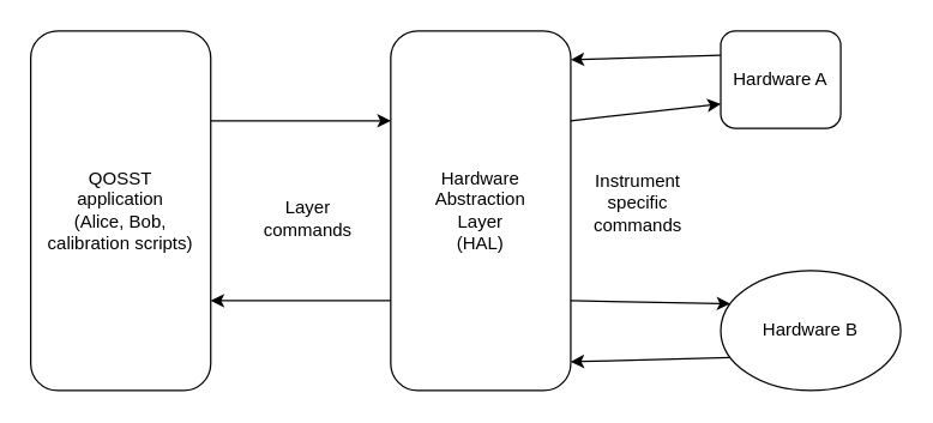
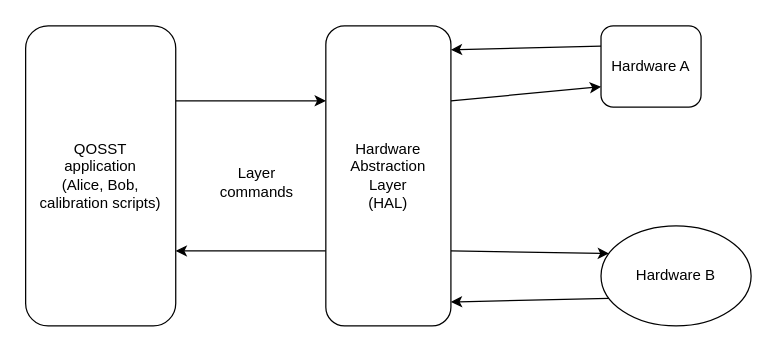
  <mxCell id="0" />
  <mxCell id="1" parent="0" />
  <mxCell id="2" style="edgeStyle=none;html=1;exitX=0;exitY=0.75;exitDx=0;exitDy=0;entryX=1;entryY=0.75;entryDx=0;entryDy=0;" edge="1" parent="1" source="5" target="11"><mxGeometry relative="1" as="geometry" /></mxCell>
  <mxCell id="3" style="edgeStyle=none;html=1;exitX=1;exitY=0.75;exitDx=0;exitDy=0;exitPerimeter=0;entryX=0;entryY=0.25;entryDx=0;entryDy=0;" edge="1" parent="1" source="5" target="9"><mxGeometry relative="1" as="geometry" /></mxCell>
  <mxCell id="4" style="edgeStyle=none;html=1;exitX=1;exitY=0.25;exitDx=0;exitDy=0;exitPerimeter=0;entryX=0;entryY=0.75;entryDx=0;entryDy=0;" edge="1" parent="1" source="5" target="7"><mxGeometry relative="1" as="geometry" /></mxCell>
- <mxCell id="5" value="Hardware&lt;br&gt;Abstraction&lt;br&gt;Layer&lt;br&gt;(HAL)" style="rounded=1;whiteSpace=wrap;html=1;points=[[0,0,0,0,0],[0,0.25,0,0,0],[0,0.5,0,0,0],[0,0.75,0,0,0],[0,1,0,0,0],[0.25,0,0,0,0],[0.25,1,0,0,0],[0.5,0,0,0,0],[0.5,1,0,0,0],[0.75,0,0,0,0],[0.75,1,0,0,0],[1,0,0,0,0],[1,0.08,0,0,0],[1,0.15,0,0,0],[1,0.23,0,0,0],[1,0.25,0,0,0],[1,0.31,0,0,0],[1,0.38,0,0,0],[1,0.46,0,0,0],[1,0.5,0,0,0],[1,0.54,0,0,0],[1,0.62,0,0,0],[1,0.69,0,0,0],[1,0.75,0,0,0],[1,0.77,0,0,0],[1,0.85,0,0,0],[1,0.92,0,0,0],[1,1,0,0,0]];" vertex="1" parent="1"><mxGeometry x="260" y="20" width="120" height="240" as="geometry" /></mxCell>
+ <mxCell id="5" value="Hardware&lt;br&gt;Abstraction&lt;br&gt;Layer&lt;br&gt;(HAL)" style="rounded=1;whiteSpace=wrap;html=1;points=[[0,0,0,0,0],[0,0.25,0,0,0],[0,0.5,0,0,0],[0,0.75,0,0,0],[0,1,0,0,0],[0.25,0,0,0,0],[0.25,1,0,0,0],[0.5,0,0,0,0],[0.5,1,0,0,0],[0.75,0,0,0,0],[0.75,1,0,0,0],[1,0,0,0,0],[1,0.08,0,0,0],[1,0.15,0,0,0],[1,0.23,0,0,0],[1,0.25,0,0,0],[1,0.31,0,0,0],[1,0.38,0,0,0],[1,0.46,0,0,0],[1,0.5,0,0,0],[1,0.54,0,0,0],[1,0.62,0,0,0],[1,0.69,0,0,0],[1,0.75,0,0,0],[1,0.77,0,0,0],[1,0.85,0,0,0],[1,0.92,0,0,0],[1,1,0,0,0]];" vertex="1" parent="1"><mxGeometry x="260" y="20" width="100" height="240" as="geometry" /></mxCell>
  <mxCell id="6" style="edgeStyle=none;html=1;exitX=0;exitY=0.25;exitDx=0;exitDy=0;entryX=1;entryY=0.08;entryDx=0;entryDy=0;entryPerimeter=0;" edge="1" parent="1" source="7" target="5"><mxGeometry relative="1" as="geometry" /></mxCell>
  <mxCell id="7" value="Hardware A" style="rounded=1;whiteSpace=wrap;html=1;" vertex="1" parent="1"><mxGeometry x="480" y="20" width="80" height="65" as="geometry" /></mxCell>
  <mxCell id="8" style="edgeStyle=none;html=1;exitX=0;exitY=0.75;exitDx=0;exitDy=0;entryX=1;entryY=0.92;entryDx=0;entryDy=0;entryPerimeter=0;" edge="1" parent="1" source="9" target="5"><mxGeometry relative="1" as="geometry" /></mxCell>
  <mxCell id="9" value="Hardware B" style="ellipse;whiteSpace=wrap;html=1;" vertex="1" parent="1"><mxGeometry x="480" y="180" width="120" height="80" as="geometry" /></mxCell>
  <mxCell id="10" style="edgeStyle=none;html=1;exitX=1;exitY=0.25;exitDx=0;exitDy=0;entryX=0;entryY=0.25;entryDx=0;entryDy=0;" edge="1" parent="1" source="11" target="5"><mxGeometry relative="1" as="geometry" /></mxCell>
  <mxCell id="11" value="QOSST&lt;br&gt;application&lt;br&gt;(Alice, Bob, calibration scripts)" style="rounded=1;whiteSpace=wrap;html=1;" vertex="1" parent="1"><mxGeometry x="20" y="20" width="120" height="240" as="geometry" /></mxCell>
  <mxCell id="12" value="Layer commands" style="text;html=1;strokeColor=none;fillColor=none;align=center;verticalAlign=middle;whiteSpace=wrap;rounded=0;" vertex="1" parent="1"><mxGeometry x="160" y="100" width="90" height="90" as="geometry" /></mxCell>
- <mxCell id="13" value="Instrument specific commands" style="text;html=1;strokeColor=none;fillColor=none;align=center;verticalAlign=middle;whiteSpace=wrap;rounded=0;" vertex="1" parent="1"><mxGeometry x="380" y="90" width="90" height="90" as="geometry" /></mxCell>
